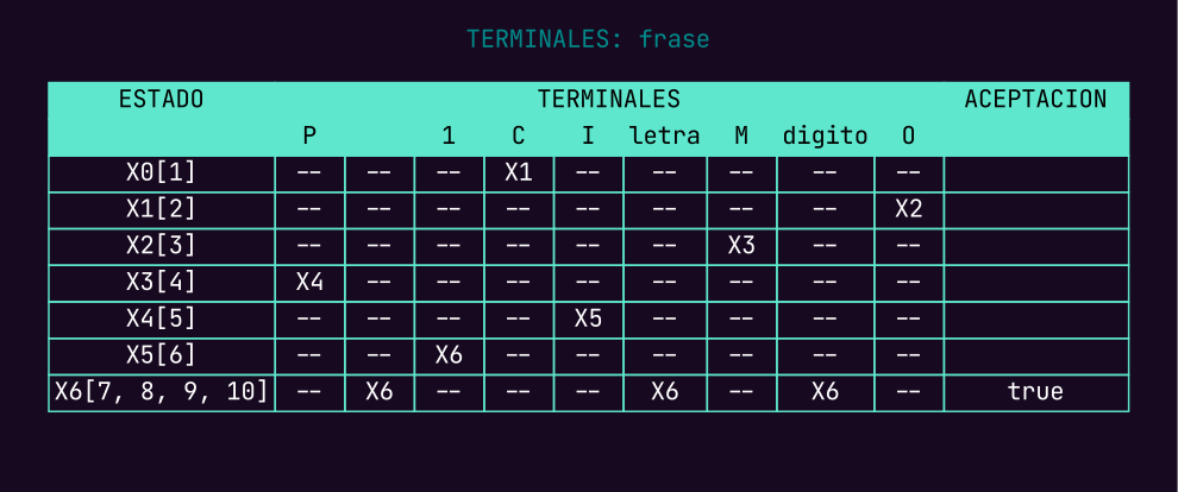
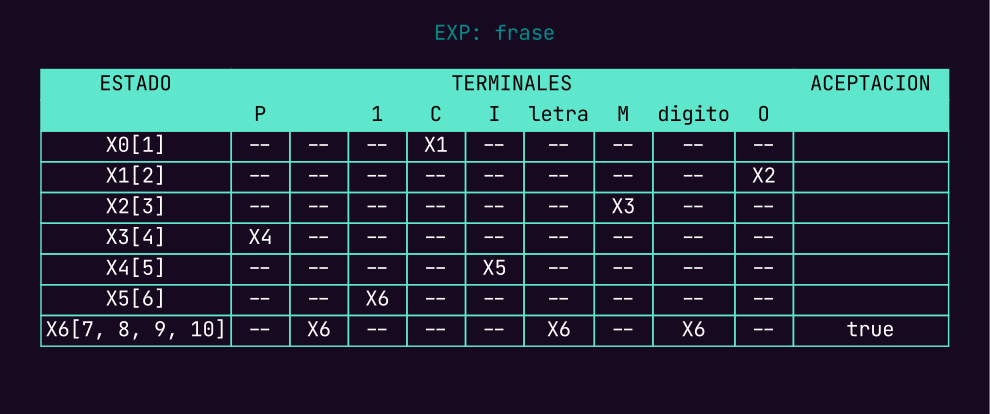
  digraph {
    bgcolor="#170920"
    fontcolor=cyan4
    label=" "
    fontname="JetBrains Mono"
    n1 [fontname="JetBrains Mono" label=<                 <table border="0" cellspacing="0" cellborder="1" color="#5ee7cd">                     <tr>                     <td  align="center" bgcolor="#5ee7cd"><font color="black"> ESTADO </font></td>                     <td  colspan="9" align="center" bgcolor="#5ee7cd"><font color="black"> TERMINALES </font></td>                     <td  align="center" bgcolor="#5ee7cd"><font color="black"> ACEPTACION </font></td>                     </tr>                     <tr>                     <td  align="center" bgcolor="#5ee7cd"><font color="black">  </font></td>                     <td  align="center" bgcolor="#5ee7cd"><font color="black">P</font></td>                     <td  align="center" bgcolor="#5ee7cd"><font color="black"> </font></td>                     <td  align="center" bgcolor="#5ee7cd"><font color="black">1</font></td>                     <td  align="center" bgcolor="#5ee7cd"><font color="black">C</font></td>                     <td  align="center" bgcolor="#5ee7cd"><font color="black">I</font></td>                     <td  align="center" bgcolor="#5ee7cd"><font color="black">letra</font></td>                     <td  align="center" bgcolor="#5ee7cd"><font color="black">M</font></td>                     <td  align="center" bgcolor="#5ee7cd"><font color="black">digito</font></td>                     <td  align="center" bgcolor="#5ee7cd"><font color="black">O</font></td>                     <td  align="center" bgcolor="#5ee7cd"><font color="black">  </font></td>                     </tr> <tr>                     <td><font color="white" align="center">X0[1]</font></td>                     <td align="center"><font color="white"> -- </font></td>                     <td align="center"><font color="white"> -- </font></td>                     <td align="center"><font color="white"> -- </font></td>                     <td align="center"><font color="white">X1</font></td>                     <td align="center"><font color="white"> -- </font></td>                     <td align="center"><font color="white"> -- </font></td>                     <td align="center"><font color="white"> -- </font></td>                     <td align="center"><font color="white"> -- </font></td>                     <td align="center"><font color="white"> -- </font></td>                     <td ><font color="white" align="center"> </font></td>                     </tr><tr>                     <td><font color="white" align="center">X1[2]</font></td>                     <td align="center"><font color="white"> -- </font></td>                     <td align="center"><font color="white"> -- </font></td>                     <td align="center"><font color="white"> -- </font></td>                     <td align="center"><font color="white"> -- </font></td>                     <td align="center"><font color="white"> -- </font></td>                     <td align="center"><font color="white"> -- </font></td>                     <td align="center"><font color="white"> -- </font></td>                     <td align="center"><font color="white"> -- </font></td>                     <td align="center"><font color="white">X2</font></td>                     <td ><font color="white" align="center"> </font></td>                     </tr><tr>                     <td><font color="white" align="center">X2[3]</font></td>                     <td align="center"><font color="white"> -- </font></td>                     <td align="center"><font color="white"> -- </font></td>                     <td align="center"><font color="white"> -- </font></td>                     <td align="center"><font color="white"> -- </font></td>                     <td align="center"><font color="white"> -- </font></td>                     <td align="center"><font color="white"> -- </font></td>                     <td align="center"><font color="white">X3</font></td>                     <td align="center"><font color="white"> -- </font></td>                     <td align="center"><font color="white"> -- </font></td>                     <td ><font color="white" align="center"> </font></td>                     </tr><tr>                     <td><font color="white" align="center">X3[4]</font></td>                     <td align="center"><font color="white">X4</font></td>                     <td align="center"><font color="white"> -- </font></td>                     <td align="center"><font color="white"> -- </font></td>                     <td align="center"><font color="white"> -- </font></td>                     <td align="center"><font color="white"> -- </font></td>                     <td align="center"><font color="white"> -- </font></td>                     <td align="center"><font color="white"> -- </font></td>                     <td align="center"><font color="white"> -- </font></td>                     <td align="center"><font color="white"> -- </font></td>                     <td ><font color="white" align="center"> </font></td>                     </tr><tr>                     <td><font color="white" align="center">X4[5]</font></td>                     <td align="center"><font color="white"> -- </font></td>                     <td align="center"><font color="white"> -- </font></td>                     <td align="center"><font color="white"> -- </font></td>                     <td align="center"><font color="white"> -- </font></td>                     <td align="center"><font color="white">X5</font></td>                     <td align="center"><font color="white"> -- </font></td>                     <td align="center"><font color="white"> -- </font></td>                     <td align="center"><font color="white"> -- </font></td>                     <td align="center"><font color="white"> -- </font></td>                     <td ><font color="white" align="center"> </font></td>                     </tr><tr>                     <td><font color="white" align="center">X5[6]</font></td>                     <td align="center"><font color="white"> -- </font></td>                     <td align="center"><font color="white"> -- </font></td>                     <td align="center"><font color="white">X6</font></td>                     <td align="center"><font color="white"> -- </font></td>                     <td align="center"><font color="white"> -- </font></td>                     <td align="center"><font color="white"> -- </font></td>                     <td align="center"><font color="white"> -- </font></td>                     <td align="center"><font color="white"> -- </font></td>                     <td align="center"><font color="white"> -- </font></td>                     <td ><font color="white" align="center"> </font></td>                     </tr><tr>                     <td><font color="white" align="center">X6[7, 8, 9, 10]</font></td>                     <td align="center"><font color="white"> -- </font></td>                     <td align="center"><font color="white">X6</font></td>                     <td align="center"><font color="white"> -- </font></td>                     <td align="center"><font color="white"> -- </font></td>                     <td align="center"><font color="white"> -- </font></td>                     <td align="center"><font color="white">X6</font></td>                     <td align="center"><font color="white"> -- </font></td>                     <td align="center"><font color="white">X6</font></td>                     <td align="center"><font color="white"> -- </font></td>                     <td ><font color="white" align="center">true</font></td>                     </tr>                </table>         > ordering=in shape=none]
    subgraph cluster_1 {
      color="#170920"
-     label="TERMINALES: frase"
+     label="EXP: frase"
      n1
    }
  }
